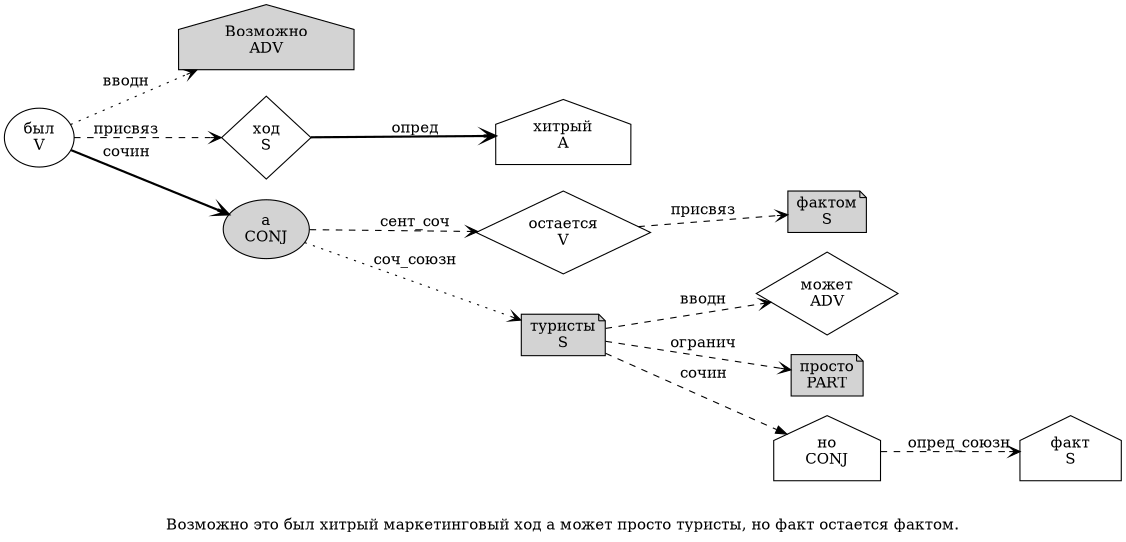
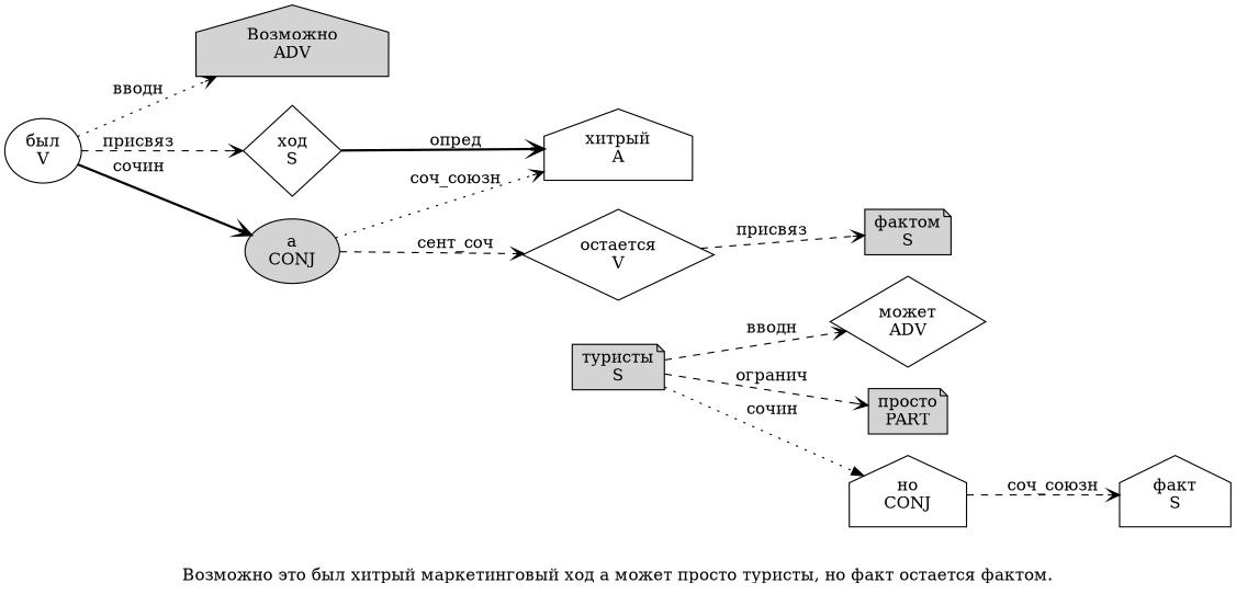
  digraph {
    label="Возможно это был хитрый маркетинговый ход а может просто туристы, но факт остается фактом."
    rankdir=LR
    node [fillcolor=white penwidth=1 shape=house style=filled]
    edge [arrowhead=vee style=dashed]
    n1 [fillcolor=lightgrey label="Возможно\nADV"]
    n2 [label="был\nV" shape=ellipse]
    n3 [label="ход\nS" shape=diamond]
    n4 [fillcolor=lightgrey label="а\nCONJ" shape=ellipse]
    n5 [label="хитрый\nA"]
    n6 [label="остается\nV" shape=diamond]
    n7 [fillcolor=lightgrey label="туристы\nS" shape=note]
    n8 [fillcolor=lightgrey label="фактом\nS" shape=note]
    n9 [label="может\nADV" shape=diamond]
    n10 [fillcolor=lightgrey label="просто\nPART" shape=note]
    n11 [label="но\nCONJ"]
    n12 [label="факт\nS"]
    n2 -> n1 [label="вводн" style=dotted]
    n2 -> n3 [label="присвяз"]
    n2 -> n4 [label="сочин" style=bold]
    n3 -> n5 [label="опред" style=bold]
    n4 -> n6 [label="сент_соч"]
-   n4 -> n7 [label="соч_союзн" style=dotted]
+   n4 -> n5 [label="соч_союзн" style=dotted]
    n6 -> n8 [label="присвяз"]
    n7 -> n9 [label="вводн"]
    n7 -> n10 [label="огранич"]
-   n7 -> n11 [arrowhead=normal label="сочин"]
-   n11 -> n12 [label="опред_союзн"]
+   n7 -> n11 [arrowhead=normal label="сочин" style=dotted]
+   n11 -> n12 [label="соч_союзн"]
  }
